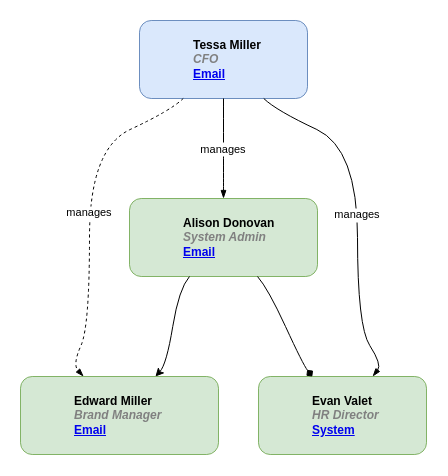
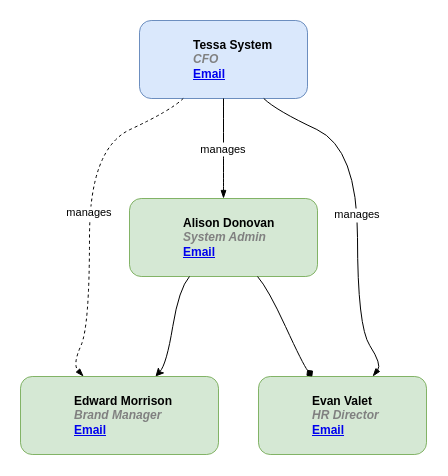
  <mxCell id="0" />
  <mxCell id="1" parent="0" />
- <mxCell id="2" value="Tessa Miller&lt;br&gt;&lt;i style=&quot;color: gray&quot;&gt;CFO&lt;/i&gt;&lt;br&gt;&lt;a href=&quot;mailto:me@example.com&quot;&gt;Email&lt;/a&gt;" style="label;image=https://cdn3.iconfinder.com/data/icons/user-avatars-1/512/users-3-128.png;whiteSpace=wrap;html=1;rounded=1;fillColor=#dae8fc;strokeColor=#6c8ebf;" parent="1" vertex="1"><mxGeometry x="139" y="20" width="168" height="78" as="geometry" /></mxCell>
- <mxCell id="3" value="Edward Miller&lt;br&gt;&lt;i style=&quot;color: gray&quot;&gt;Brand Manager&lt;/i&gt;&lt;br&gt;&lt;a href=&quot;mailto:me@example.com&quot;&gt;Email&lt;/a&gt;" style="label;image=https://cdn3.iconfinder.com/data/icons/user-avatars-1/512/users-10-3-128.png;whiteSpace=wrap;html=1;rounded=1;fillColor=#d5e8d4;strokeColor=#82b366;" parent="1" vertex="1"><mxGeometry x="20" y="376" width="198" height="78" as="geometry" /></mxCell>
+ <mxCell id="2" value="Tessa System&lt;br&gt;&lt;i style=&quot;color: gray&quot;&gt;CFO&lt;/i&gt;&lt;br&gt;&lt;a href=&quot;mailto:me@example.com&quot;&gt;Email&lt;/a&gt;" style="label;image=https://cdn3.iconfinder.com/data/icons/user-avatars-1/512/users-3-128.png;whiteSpace=wrap;html=1;rounded=1;fillColor=#dae8fc;strokeColor=#6c8ebf;" parent="1" vertex="1"><mxGeometry x="139" y="20" width="168" height="78" as="geometry" /></mxCell>
+ <mxCell id="3" value="Edward Morrison&lt;br&gt;&lt;i style=&quot;color: gray&quot;&gt;Brand Manager&lt;/i&gt;&lt;br&gt;&lt;a href=&quot;mailto:me@example.com&quot;&gt;Email&lt;/a&gt;" style="label;image=https://cdn3.iconfinder.com/data/icons/user-avatars-1/512/users-10-3-128.png;whiteSpace=wrap;html=1;rounded=1;fillColor=#d5e8d4;strokeColor=#82b366;" parent="1" vertex="1"><mxGeometry x="20" y="376" width="198" height="78" as="geometry" /></mxCell>
  <mxCell id="4" value="Alison Donovan&lt;br&gt;&lt;i style=&quot;color: gray&quot;&gt;System Admin&lt;/i&gt;&lt;br&gt;&lt;a href=&quot;mailto:me@example.com&quot;&gt;Email&lt;/a&gt;" style="label;image=https://cdn3.iconfinder.com/data/icons/user-avatars-1/512/users-2-128.png;whiteSpace=wrap;html=1;rounded=1;fillColor=#d5e8d4;strokeColor=#82b366;" parent="1" vertex="1"><mxGeometry x="129" y="198" width="188" height="78" as="geometry" /></mxCell>
- <mxCell id="5" value="Evan Valet&lt;br&gt;&lt;i style=&quot;color: gray&quot;&gt;HR Director&lt;/i&gt;&lt;br&gt;&lt;a href=&quot;mailto:me@example.com&quot;&gt;System&lt;/a&gt;" style="label;image=https://cdn3.iconfinder.com/data/icons/user-avatars-1/512/users-9-2-128.png;whiteSpace=wrap;html=1;rounded=1;fillColor=#d5e8d4;strokeColor=#82b366;" parent="1" vertex="1"><mxGeometry x="258" y="376" width="168" height="78" as="geometry" /></mxCell>
+ <mxCell id="5" value="Evan Valet&lt;br&gt;&lt;i style=&quot;color: gray&quot;&gt;HR Director&lt;/i&gt;&lt;br&gt;&lt;a href=&quot;mailto:me@example.com&quot;&gt;Email&lt;/a&gt;" style="label;image=https://cdn3.iconfinder.com/data/icons/user-avatars-1/512/users-9-2-128.png;whiteSpace=wrap;html=1;rounded=1;fillColor=#d5e8d4;strokeColor=#82b366;" parent="1" vertex="1"><mxGeometry x="258" y="376" width="168" height="78" as="geometry" /></mxCell>
  <mxCell id="6" value="manages" style="curved=1;endArrow=blockThin;endFill=1;fontSize=11;dashed=1;" parent="1" source="2" target="3" edge="1"><mxGeometry relative="1" as="geometry"><Array as="points"><mxPoint x="170.333" y="110" /><mxPoint x="89" y="148" /><mxPoint x="89" y="326" /><mxPoint x="72" y="364" /></Array></mxGeometry></mxCell>
  <mxCell id="7" value="manages" style="curved=1;endArrow=blockThin;endFill=1;fontSize=11;" parent="1" source="2" target="4" edge="1"><mxGeometry relative="1" as="geometry"><Array as="points"><mxPoint x="223" y="112" /><mxPoint x="223" y="186" /></Array></mxGeometry></mxCell>
  <mxCell id="8" value="manages" style="curved=1;endArrow=blockThin;endFill=1;fontSize=11;" parent="1" source="2" target="5" edge="1"><mxGeometry relative="1" as="geometry"><Array as="points"><mxPoint x="275.667" y="110" /><mxPoint x="357" y="148" /><mxPoint x="357" y="326" /><mxPoint x="381.5" y="364" /></Array></mxGeometry></mxCell>
  <mxCell id="9" value="" style="curved=1;fontSize=11;" parent="1" source="4" target="3" edge="1"><mxGeometry relative="1" as="geometry"><Array as="points"><mxPoint x="178.5" y="288" /><mxPoint x="166" y="364" /></Array></mxGeometry></mxCell>
  <mxCell id="10" value="" style="curved=1;fontSize=11;endArrow=diamond;" parent="1" source="4" target="5" edge="1"><mxGeometry relative="1" as="geometry"><Array as="points"><mxPoint x="267.5" y="288" /><mxPoint x="302.5" y="364" /></Array></mxGeometry></mxCell>
